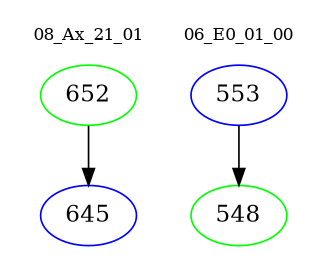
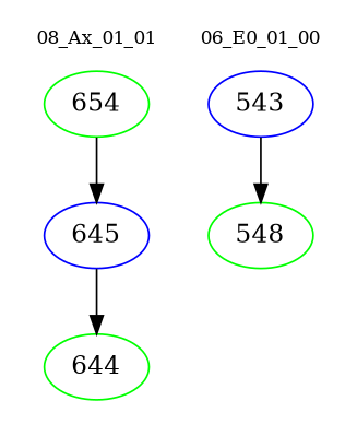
  digraph {
    node [color=green]
    edge [color=black]
    n1 [color=blue label=645]
-   n3 [label=652]
-   n4 [color=blue label=553]
+   n2 [label=644]
+   n3 [label=654]
+   n4 [color=blue label=543]
    n5 [label=548]
    subgraph cluster_1 {
      color=white
      fontsize=10
-     label="08_Ax_21_01"
+     label="08_Ax_01_01"
      n1
+     n2
      n3
    }
    subgraph cluster_2 {
      color=white
      fontsize=10
      label="06_E0_01_00"
      n4
      n5
    }
+   n1 -> n2
    n3 -> n1
    n4 -> n5
  }
